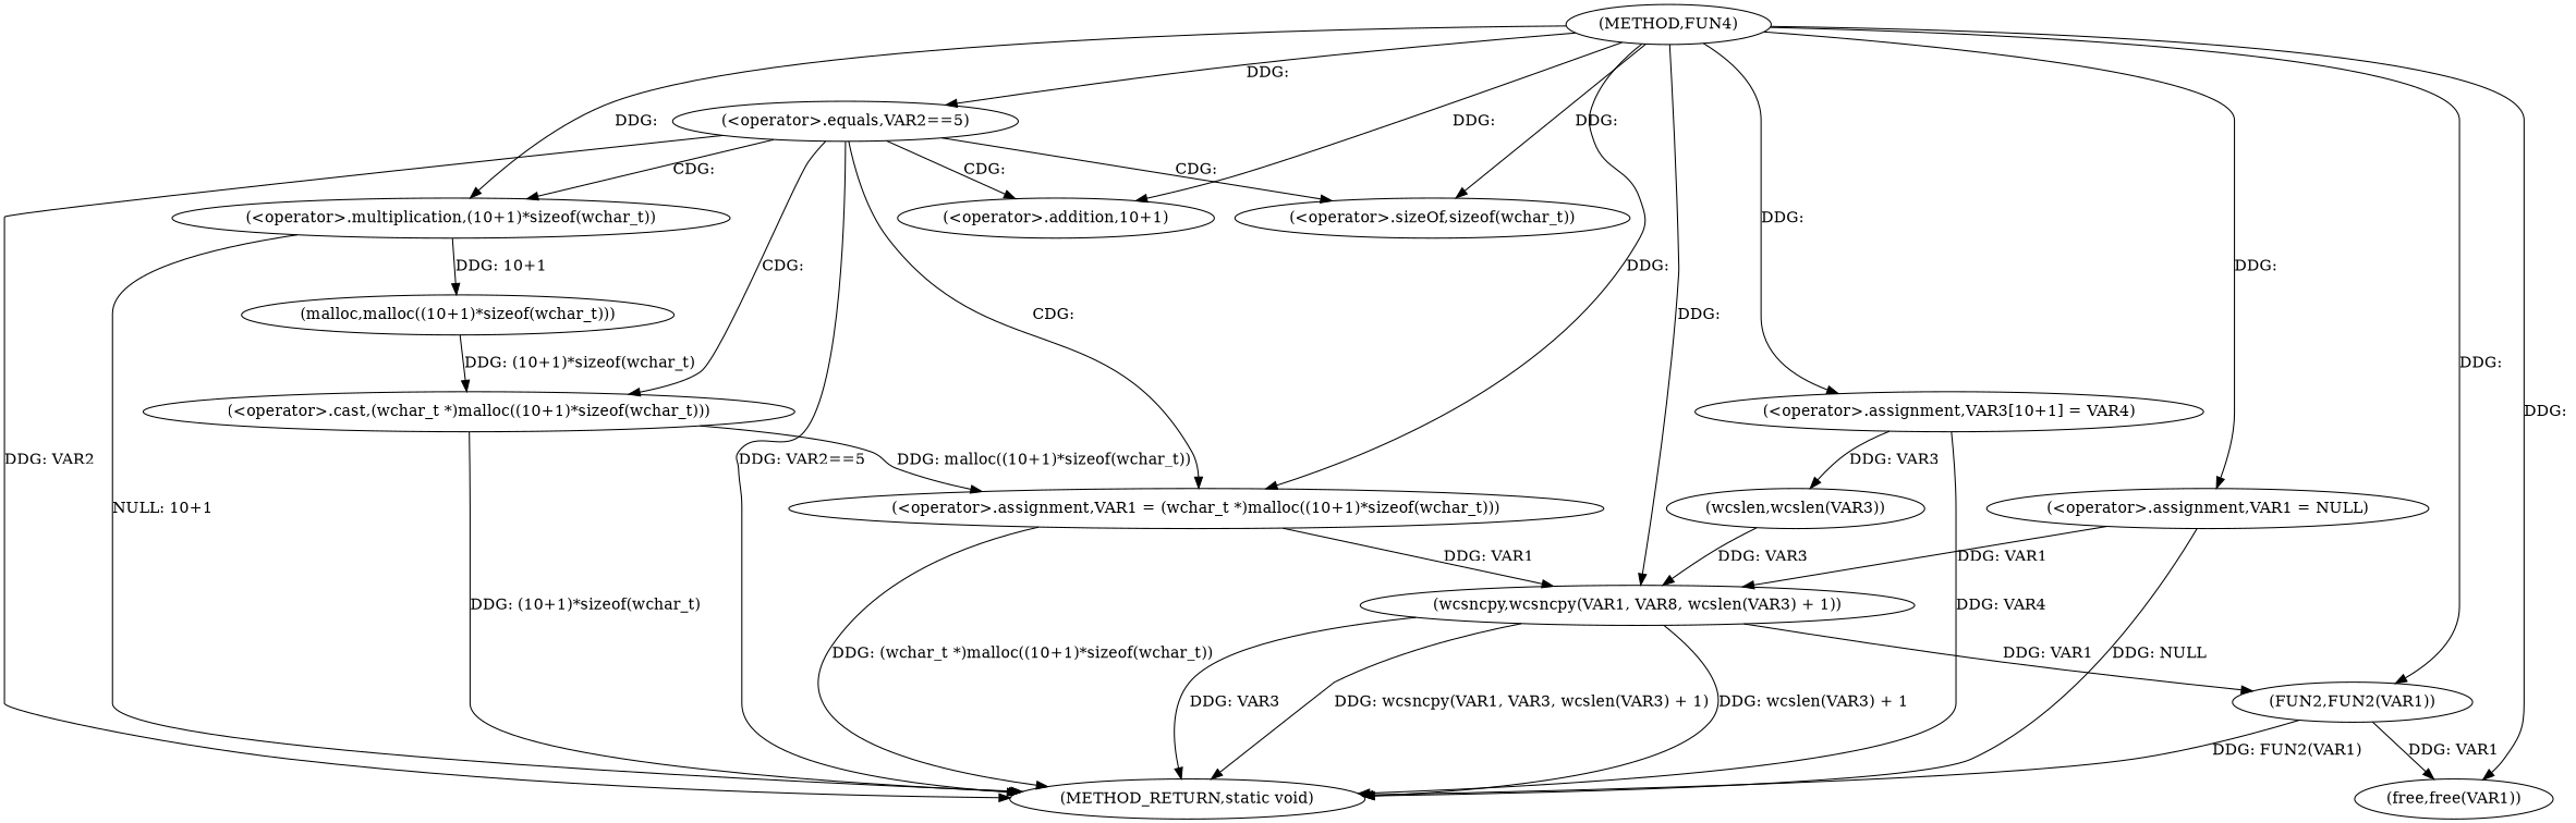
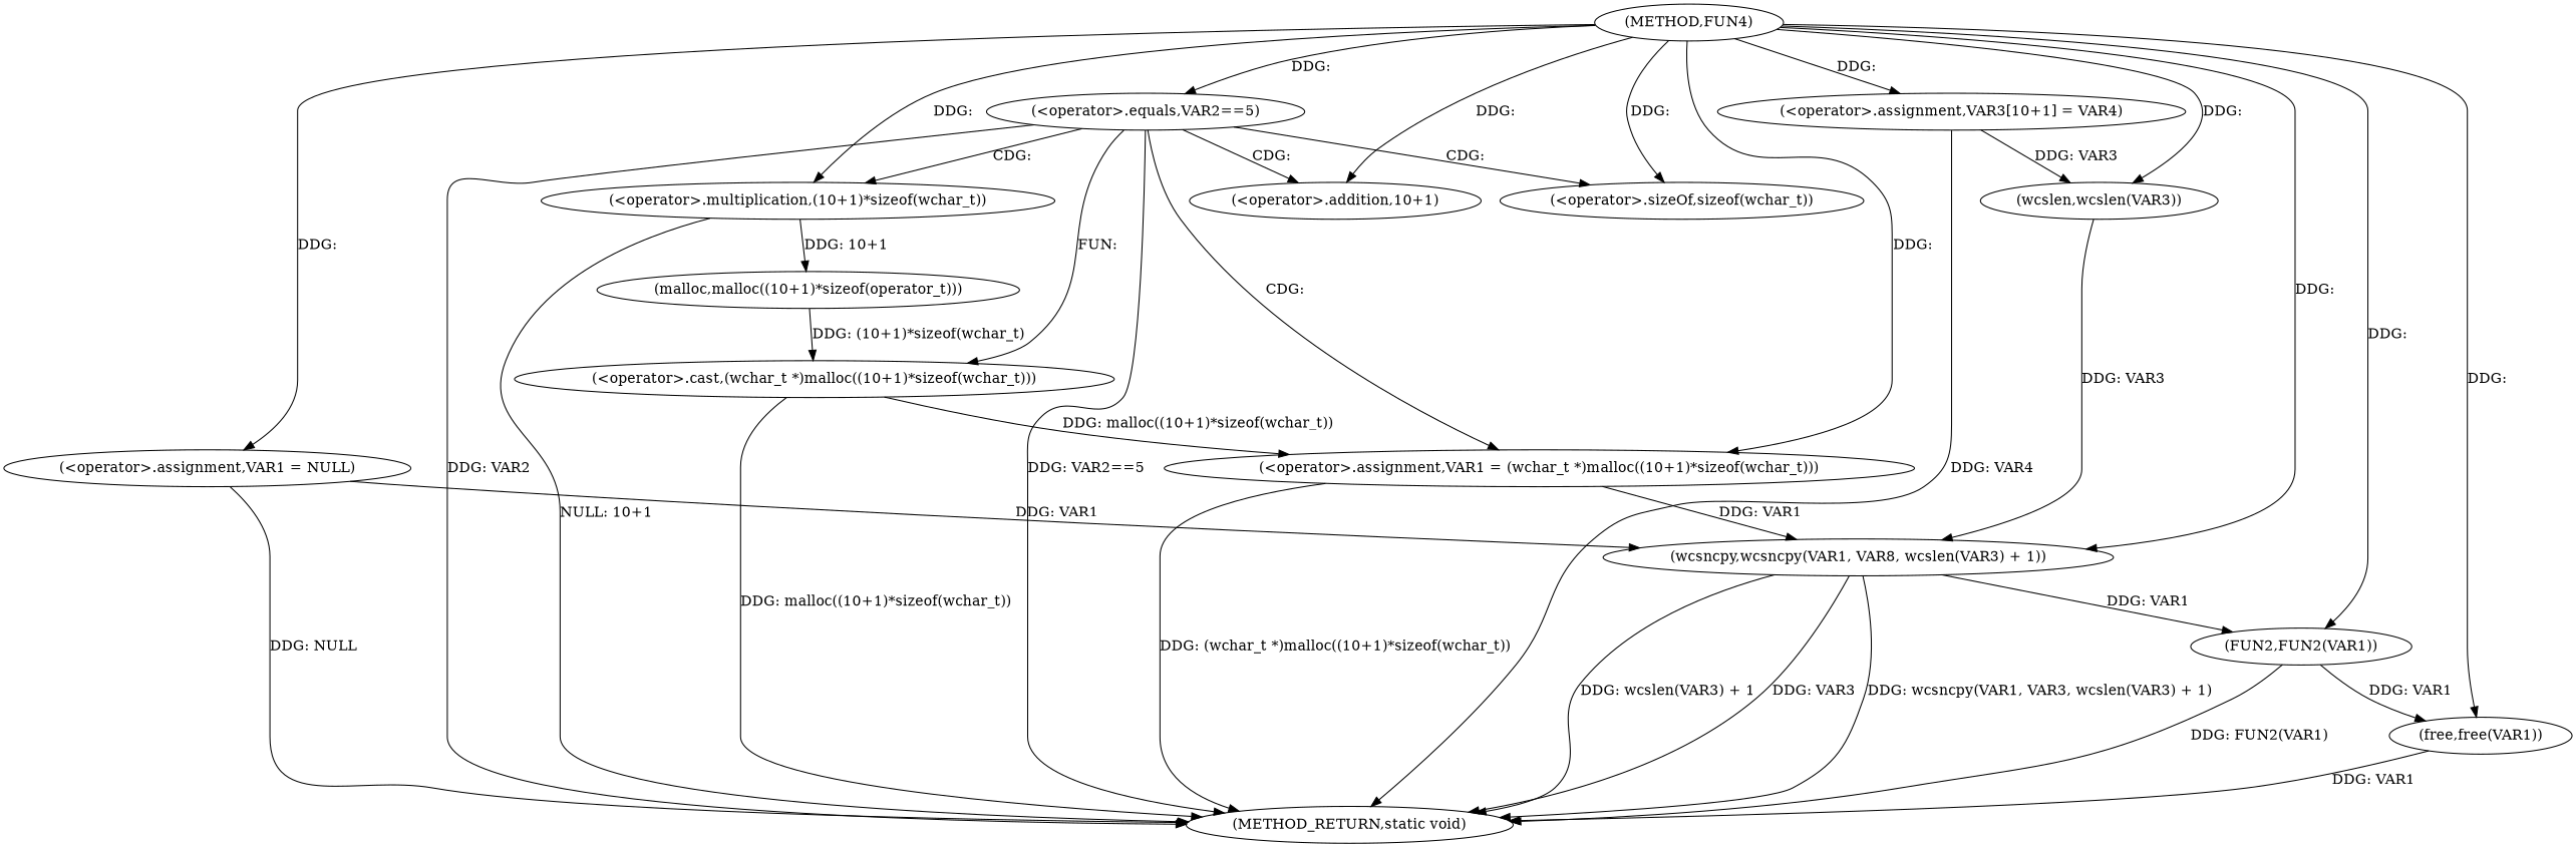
  digraph {
    fontname="DejaVu Serif"
    node [fontname="DejaVu Serif"]
    edge [fontname="DejaVu Serif"]
    n1 [label="(METHOD,FUN4)"]
    n2 [label="(<operator>.assignment,VAR1 = NULL)"]
    n3 [label="(<operator>.equals,VAR2==5)"]
    n4 [label="(<operator>.assignment,VAR1 = (wchar_t *)malloc((10+1)*sizeof(wchar_t)))"]
    n5 [label="(<operator>.multiplication,(10+1)*sizeof(wchar_t))"]
    n6 [label="(<operator>.addition,10+1)"]
    n7 [label="(<operator>.sizeOf,sizeof(wchar_t))"]
    n8 [label="(<operator>.assignment,VAR3[10+1] = VAR4)"]
    n9 [label="(wcsncpy,wcsncpy(VAR1, VAR8, wcslen(VAR3) + 1))"]
    n10 [label="(wcslen,wcslen(VAR3))"]
    n11 [label="(FUN2,FUN2(VAR1))"]
    n12 [label="(free,free(VAR1))"]
    n13 [label="(METHOD_RETURN,static void)"]
    n14 [label="(<operator>.cast,(wchar_t *)malloc((10+1)*sizeof(wchar_t)))"]
-   n15 [label="(malloc,malloc((10+1)*sizeof(wchar_t)))"]
+   n15 [label="(malloc,malloc((10+1)*sizeof(operator_t)))"]
    n1 -> n2 [label="DDG: "]
    n1 -> n3 [label="DDG: "]
    n1 -> n4 [label="DDG: "]
    n1 -> n5 [label="DDG: "]
    n1 -> n6 [label="DDG: "]
    n1 -> n7 [label="DDG: "]
    n1 -> n8 [label="DDG: "]
    n1 -> n9 [label="DDG: "]
+   n1 -> n10 [label="DDG: "]
    n1 -> n11 [label="DDG: "]
    n1 -> n12 [label="DDG: "]
    n2 -> n9 [label="DDG: VAR1"]
    n2 -> n13 [label="DDG: NULL"]
    n3 -> n4 [label="CDG: "]
    n3 -> n5 [label="CDG: "]
    n3 -> n6 [label="CDG: "]
    n3 -> n7 [label="CDG: "]
    n3 -> n13 [label="DDG: VAR2"]
    n3 -> n13 [label="DDG: VAR2==5"]
-   n3 -> n14 [label="CDG: "]
+   n3 -> n14 [label="FUN: "]
    n4 -> n9 [label="DDG: VAR1"]
    n4 -> n13 [label="DDG: (wchar_t *)malloc((10+1)*sizeof(wchar_t))"]
    n5 -> n13 [label="NULL: 10+1"]
    n5 -> n15 [label="DDG: 10+1"]
    n8 -> n10 [label="DDG: VAR3"]
    n8 -> n13 [label="DDG: VAR4"]
    n9 -> n11 [label="DDG: VAR1"]
    n9 -> n13 [label="DDG: wcsncpy(VAR1, VAR3, wcslen(VAR3) + 1)"]
    n9 -> n13 [label="DDG: wcslen(VAR3) + 1"]
    n9 -> n13 [label="DDG: VAR3"]
    n10 -> n9 [label="DDG: VAR3"]
    n11 -> n12 [label="DDG: VAR1"]
    n11 -> n13 [label="DDG: FUN2(VAR1)"]
+   n12 -> n13 [label="DDG: VAR1"]
    n14 -> n4 [label="DDG: malloc((10+1)*sizeof(wchar_t))"]
-   n14 -> n13 [label="DDG: (10+1)*sizeof(wchar_t)"]
+   n14 -> n13 [label="DDG: malloc((10+1)*sizeof(wchar_t))"]
    n15 -> n14 [label="DDG: (10+1)*sizeof(wchar_t)"]
  }
